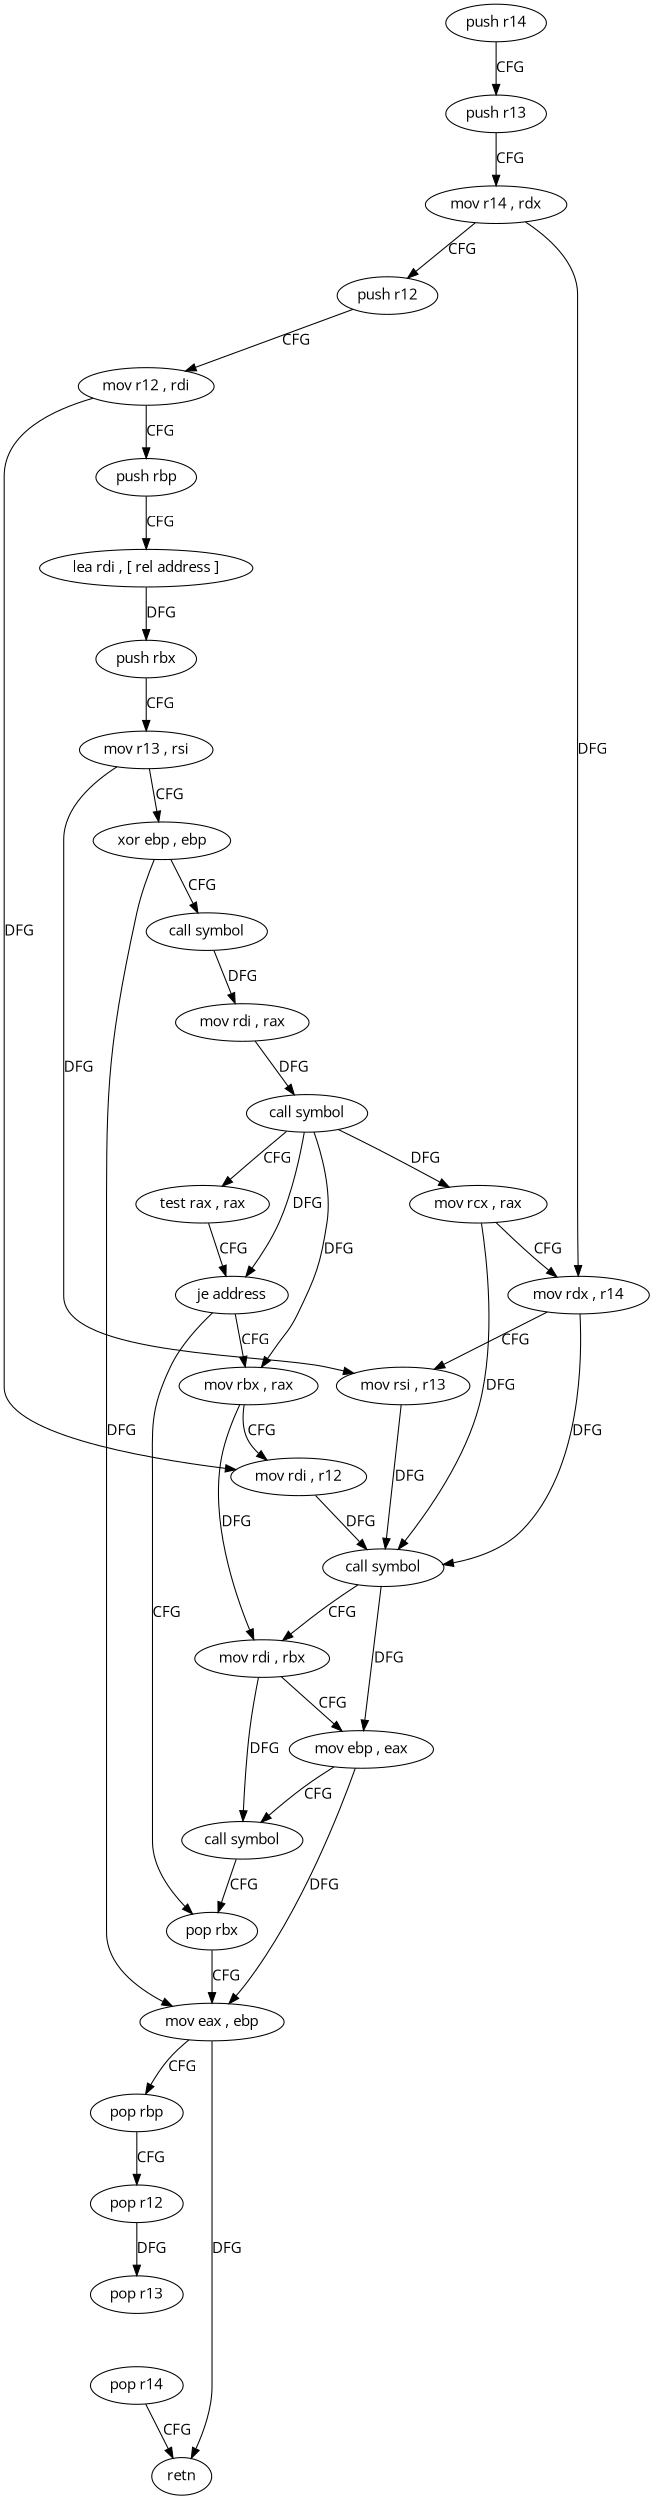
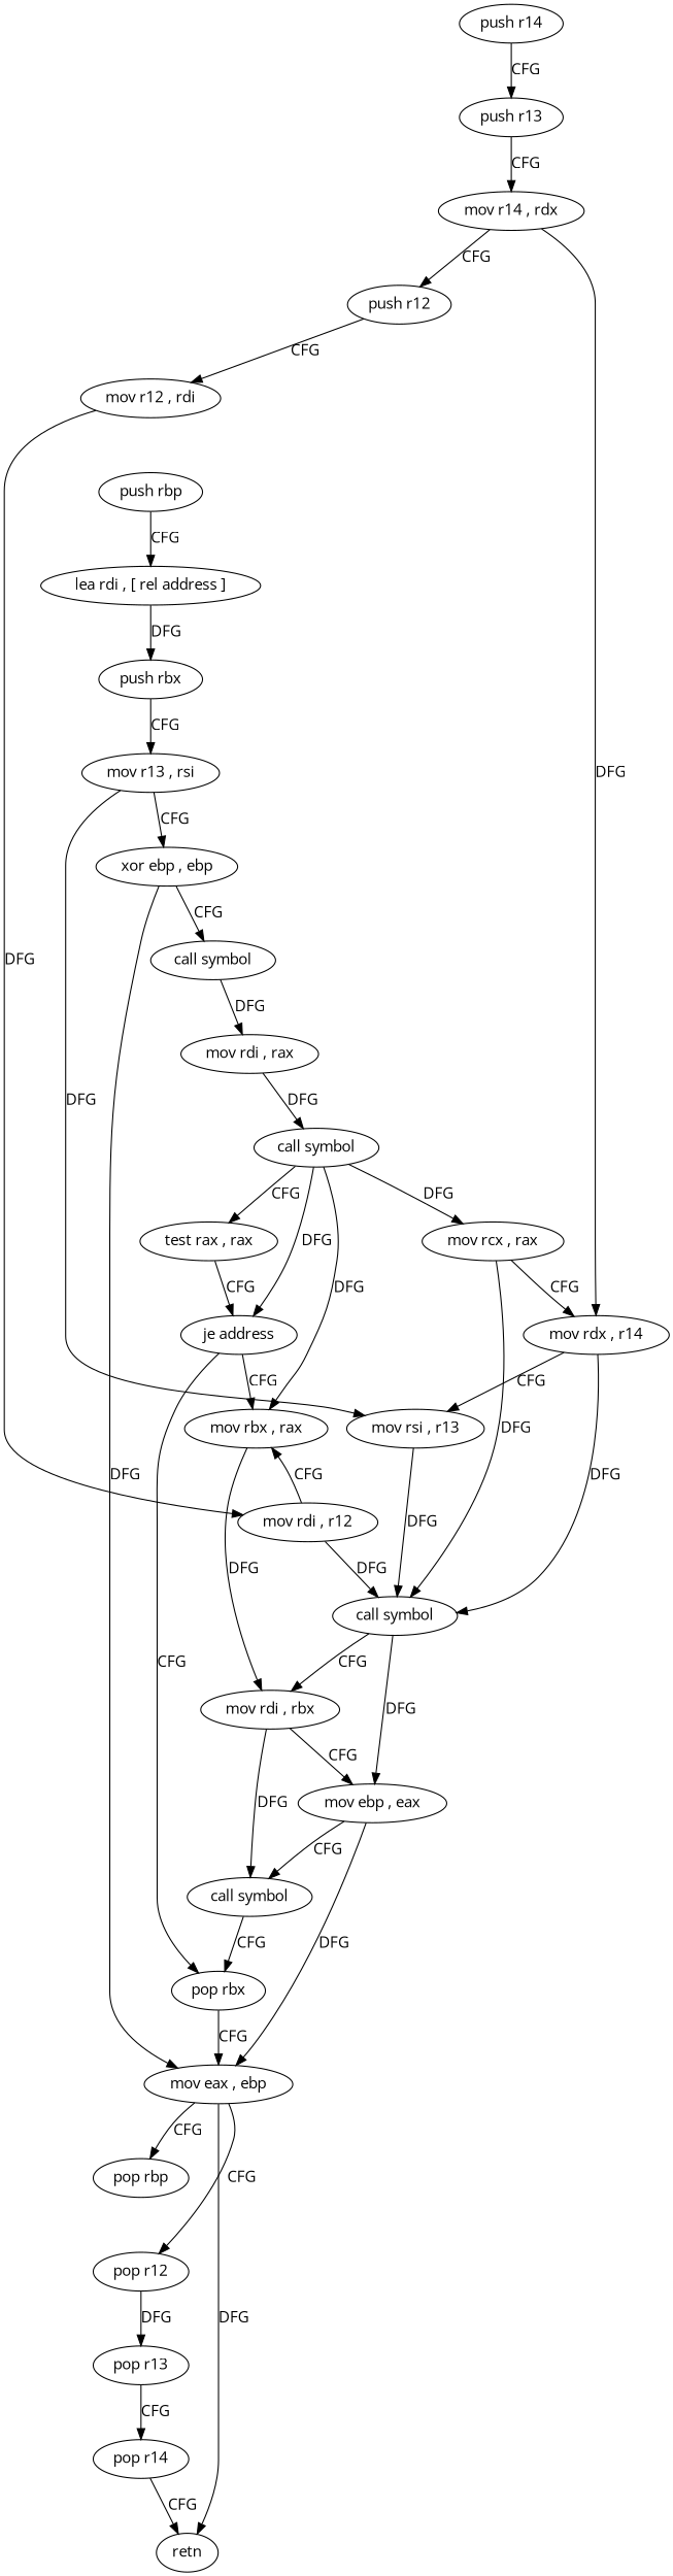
  digraph {
    fontname="Open Sans"
    node [fontname="Open Sans"]
    edge [fontname="Open Sans"]
    n1 [label="push r14"]
    n2 [label="push r13"]
    n3 [label="mov r14 , rdx"]
    n4 [label="push r12"]
    n5 [label="mov rdx , r14"]
    n6 [label="mov r12 , rdi"]
    n7 [label="mov rsi , r13"]
    n8 [label="call symbol"]
    n9 [label="push rbp"]
    n10 [label="mov rdi , r12"]
    n11 [label="lea rdi , [ rel address ]"]
    n12 [label="push rbx"]
    n13 [label="mov r13 , rsi"]
    n14 [label="xor ebp , ebp"]
    n15 [label="call symbol"]
    n16 [label="mov eax , ebp"]
    n17 [label="mov rdi , rax"]
    n18 [label="pop rbp"]
    n19 [label=retn]
    n20 [label="call symbol"]
    n21 [label="test rax , rax"]
    n22 [label="je address"]
    n23 [label="mov rbx , rax"]
    n24 [label="mov rcx , rax"]
    n25 [label="pop rbx"]
    n26 [label="mov rdi , rbx"]
    n27 [label="mov ebp , eax"]
    n28 [label="call symbol"]
    n29 [label="pop r12"]
    n30 [label="pop r13"]
    n31 [label="pop r14"]
    n1 -> n2 [label=CFG]
    n2 -> n3 [label=CFG]
    n3 -> n4 [label=CFG]
    n3 -> n5 [label=DFG]
    n4 -> n6 [label=CFG]
    n5 -> n7 [label=CFG]
    n5 -> n8 [label=DFG]
-   n6 -> n9 [label=CFG]
    n6 -> n10 [label=DFG]
    n7 -> n8 [label=DFG]
    n8 -> n26 [label=CFG]
    n8 -> n27 [label=DFG]
    n9 -> n11 [label=CFG]
    n10 -> n8 [label=DFG]
    n11 -> n12 [label=DFG]
    n12 -> n13 [label=CFG]
    n13 -> n7 [label=DFG]
    n13 -> n14 [label=CFG]
    n14 -> n15 [label=CFG]
    n14 -> n16 [label=DFG]
    n15 -> n17 [label=DFG]
    n16 -> n18 [label=CFG]
    n16 -> n19 [label=DFG]
    n17 -> n20 [label=DFG]
-   n18 -> n29 [label=CFG]
+   n16 -> n29 [label=CFG]
    n20 -> n21 [label=CFG]
    n20 -> n22 [label=DFG]
    n20 -> n23 [label=DFG]
    n20 -> n24 [label=DFG]
    n21 -> n22 [label=CFG]
    n22 -> n23 [label=CFG]
    n22 -> n25 [label=CFG]
-   n23 -> n10 [label=CFG]
+   n10 -> n23 [label=CFG]
    n23 -> n26 [label=DFG]
    n24 -> n5 [label=CFG]
    n24 -> n8 [label=DFG]
    n25 -> n16 [label=CFG]
    n26 -> n27 [label=CFG]
    n26 -> n28 [label=DFG]
    n27 -> n16 [label=DFG]
    n27 -> n28 [label=CFG]
    n28 -> n25 [label=CFG]
    n29 -> n30 [label=DFG]
+   n30 -> n31 [label=CFG]
    n31 -> n19 [label=CFG]
  }
